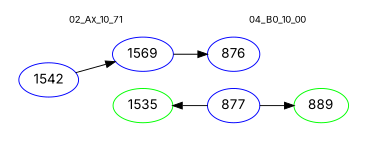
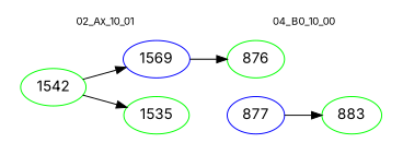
  digraph {
    fontname=Inter
    rankdir=LR
    node [color=blue fontname=Inter]
    edge [color=black fontname=Inter]
-   n1 [label=1542]
+   n1 [color=green label=1542]
    n2 [color=green label=1535]
    n3 [label=1569]
    n4 [label=877]
-   n5 [label=876]
-   n6 [color=green label=889]
+   n5 [color=green label=876]
+   n6 [color=green label=883]
    subgraph cluster_1 {
      color=white
      fontsize=10
-     label="02_Ax_10_71"
+     label="02_Ax_10_01"
      n1
      n2
      n3
    }
    subgraph cluster_2 {
      color=white
      fontsize=10
      label="04_B0_10_00"
      n4
      n5
      n6
    }
-   n4 -> n2
+   n1 -> n2
    n1 -> n3
    n3 -> n5
    n4 -> n6
  }
